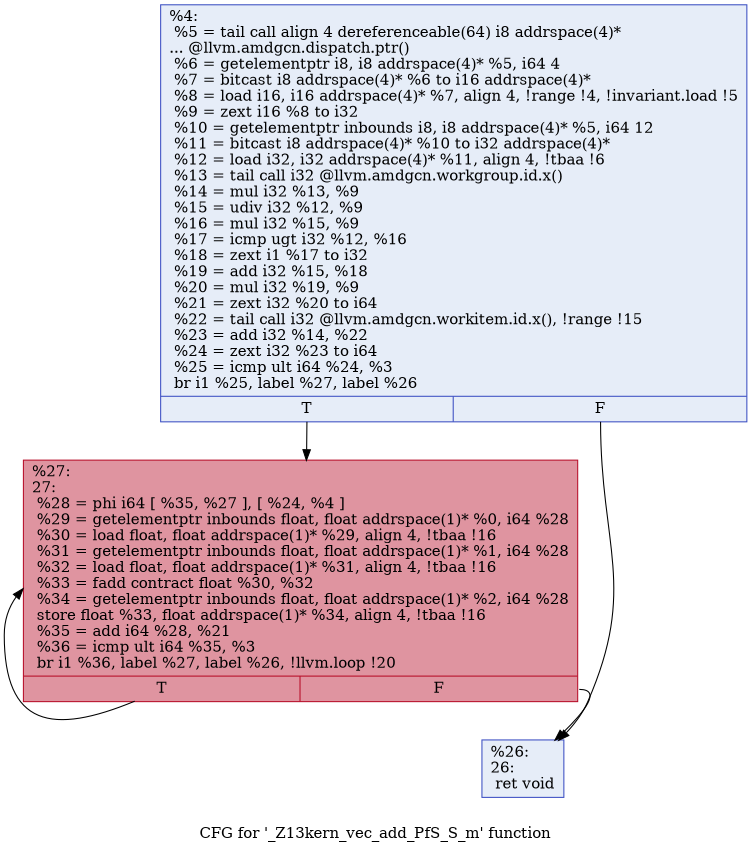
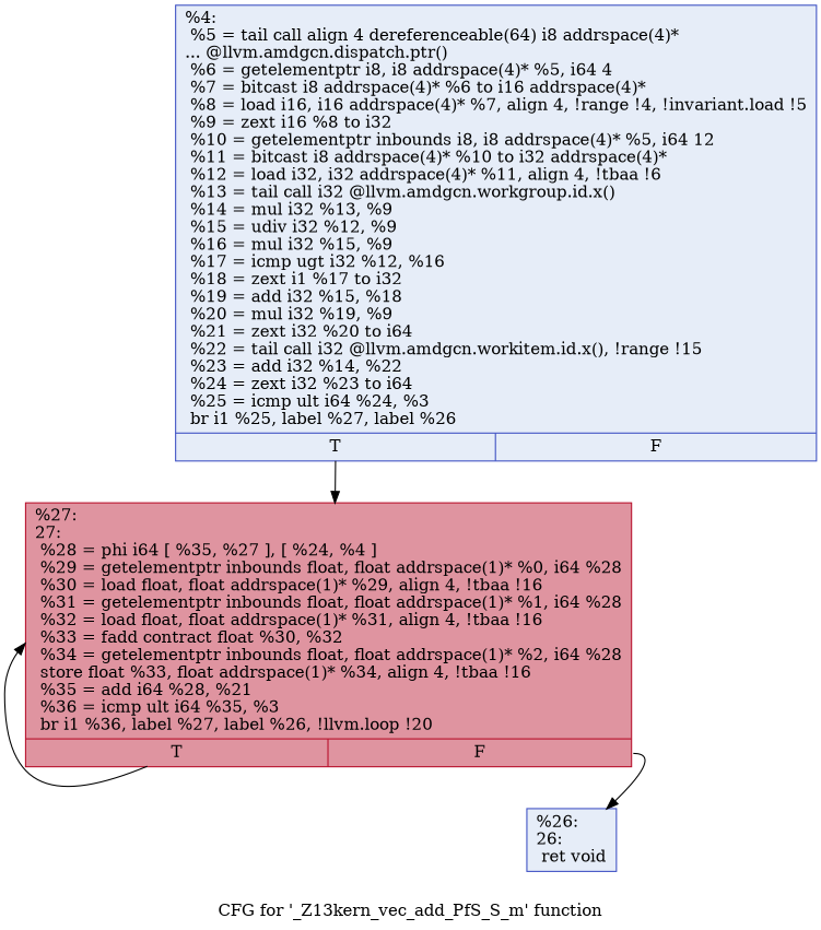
  digraph {
    label="CFG for '_Z13kern_vec_add_PfS_S_m' function"
    node [color="#3d50c3ff" fillcolor="#c7d7f070" shape=record style=filled]
    edge [tailport=s0]
    n1 [label="{%4:\l  %5 = tail call align 4 dereferenceable(64) i8 addrspace(4)*\l... @llvm.amdgcn.dispatch.ptr()\l  %6 = getelementptr i8, i8 addrspace(4)* %5, i64 4\l  %7 = bitcast i8 addrspace(4)* %6 to i16 addrspace(4)*\l  %8 = load i16, i16 addrspace(4)* %7, align 4, !range !4, !invariant.load !5\l  %9 = zext i16 %8 to i32\l  %10 = getelementptr inbounds i8, i8 addrspace(4)* %5, i64 12\l  %11 = bitcast i8 addrspace(4)* %10 to i32 addrspace(4)*\l  %12 = load i32, i32 addrspace(4)* %11, align 4, !tbaa !6\l  %13 = tail call i32 @llvm.amdgcn.workgroup.id.x()\l  %14 = mul i32 %13, %9\l  %15 = udiv i32 %12, %9\l  %16 = mul i32 %15, %9\l  %17 = icmp ugt i32 %12, %16\l  %18 = zext i1 %17 to i32\l  %19 = add i32 %15, %18\l  %20 = mul i32 %19, %9\l  %21 = zext i32 %20 to i64\l  %22 = tail call i32 @llvm.amdgcn.workitem.id.x(), !range !15\l  %23 = add i32 %14, %22\l  %24 = zext i32 %23 to i64\l  %25 = icmp ult i64 %24, %3\l  br i1 %25, label %27, label %26\l|{<s0>T|<s1>F}}"]
    n2 [color="#b70d28ff" fillcolor="#b70d2870" label="{%27:\l27:                                               \l  %28 = phi i64 [ %35, %27 ], [ %24, %4 ]\l  %29 = getelementptr inbounds float, float addrspace(1)* %0, i64 %28\l  %30 = load float, float addrspace(1)* %29, align 4, !tbaa !16\l  %31 = getelementptr inbounds float, float addrspace(1)* %1, i64 %28\l  %32 = load float, float addrspace(1)* %31, align 4, !tbaa !16\l  %33 = fadd contract float %30, %32\l  %34 = getelementptr inbounds float, float addrspace(1)* %2, i64 %28\l  store float %33, float addrspace(1)* %34, align 4, !tbaa !16\l  %35 = add i64 %28, %21\l  %36 = icmp ult i64 %35, %3\l  br i1 %36, label %27, label %26, !llvm.loop !20\l|{<s0>T|<s1>F}}"]
    n3 [label="{%26:\l26:                                               \l  ret void\l}"]
    n1 -> n2
-   n1 -> n3 [tailport=s1]
    n2 -> n2
    n2 -> n3 [tailport=s1]
  }
